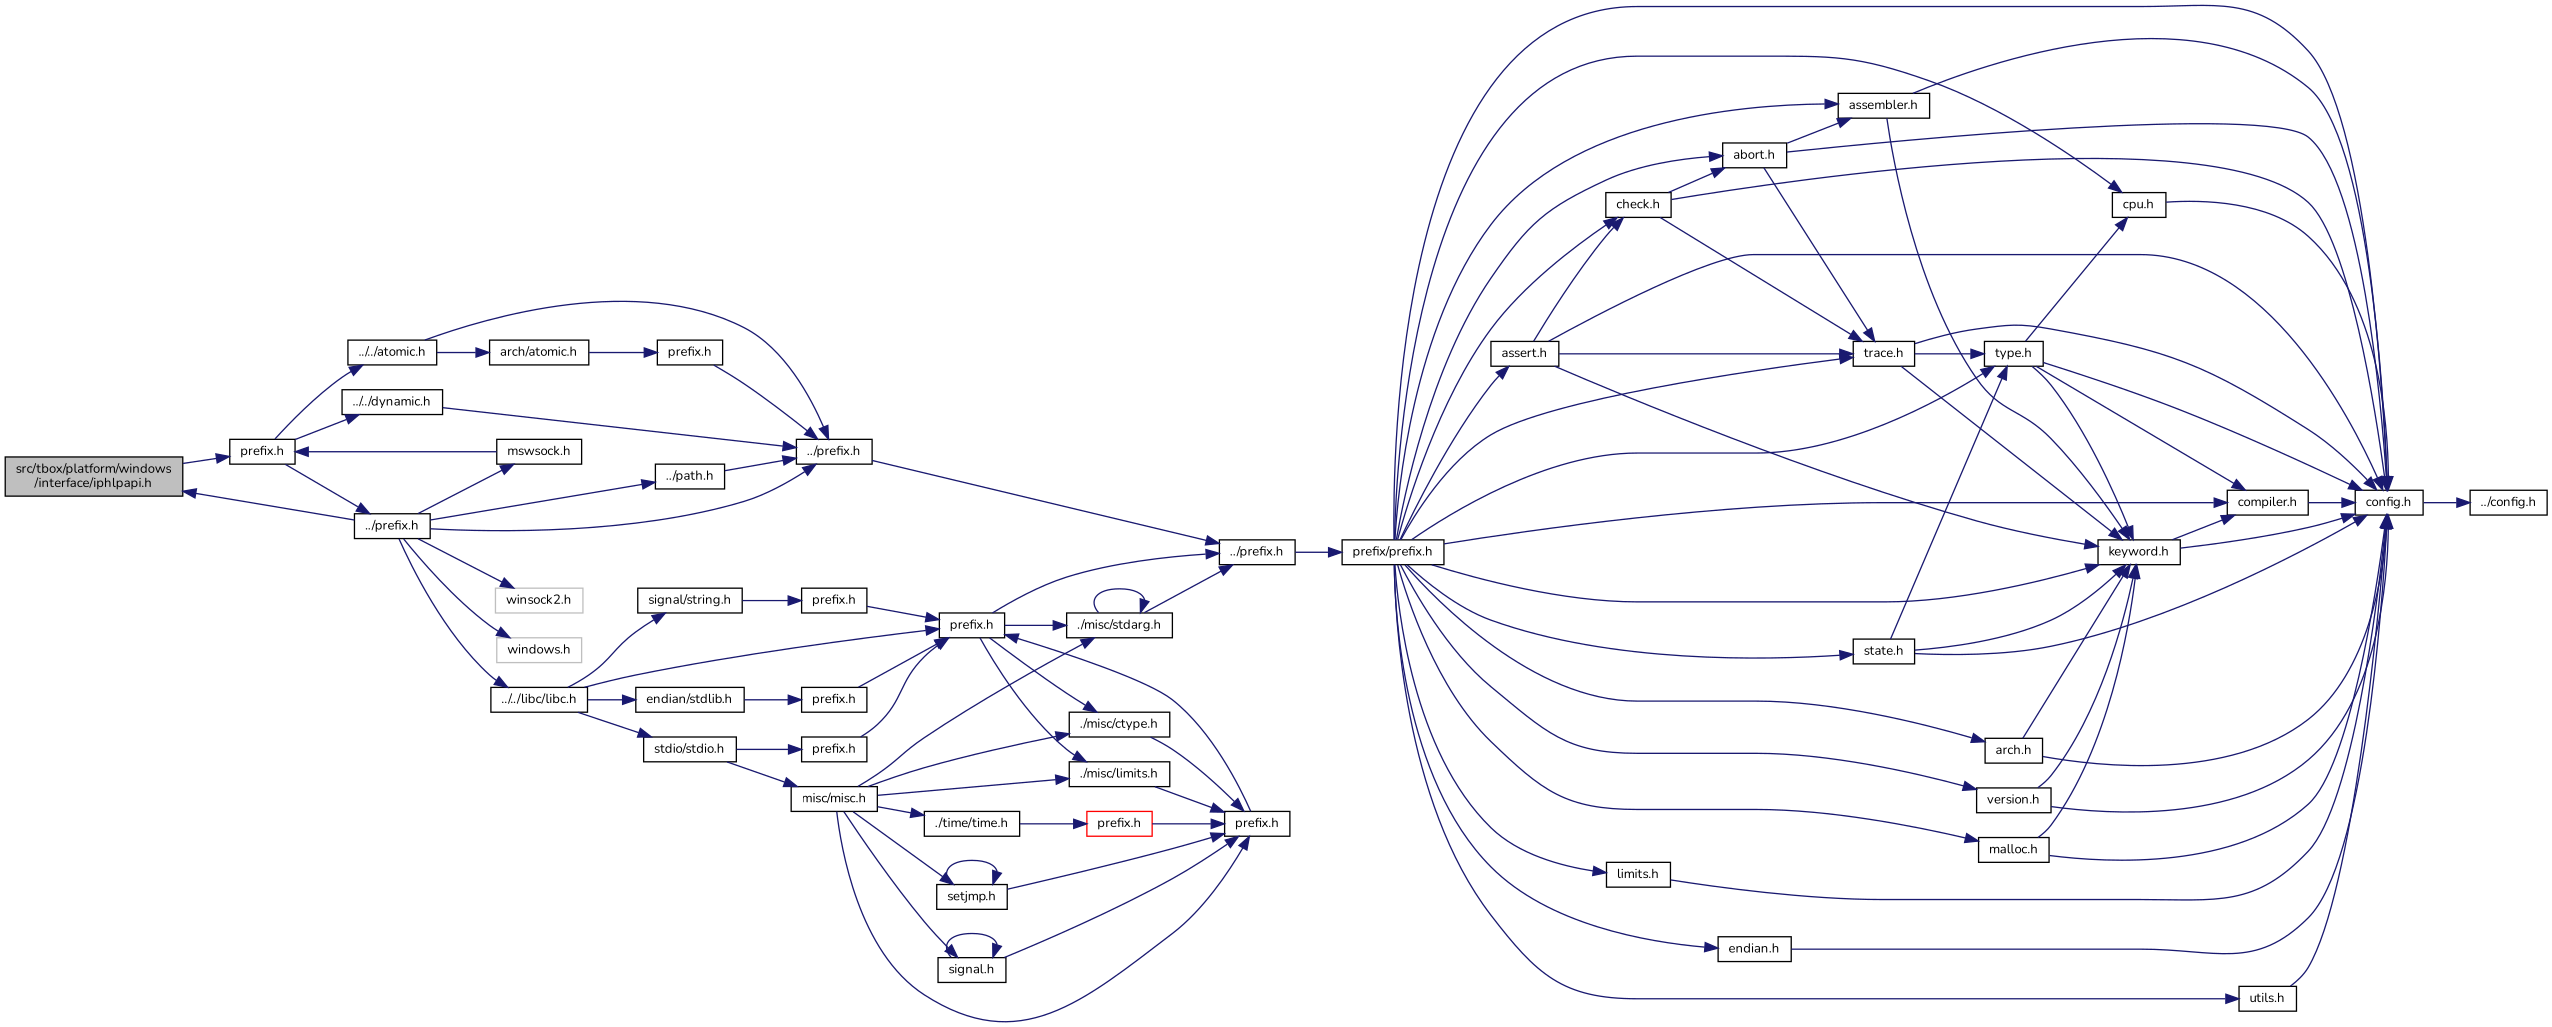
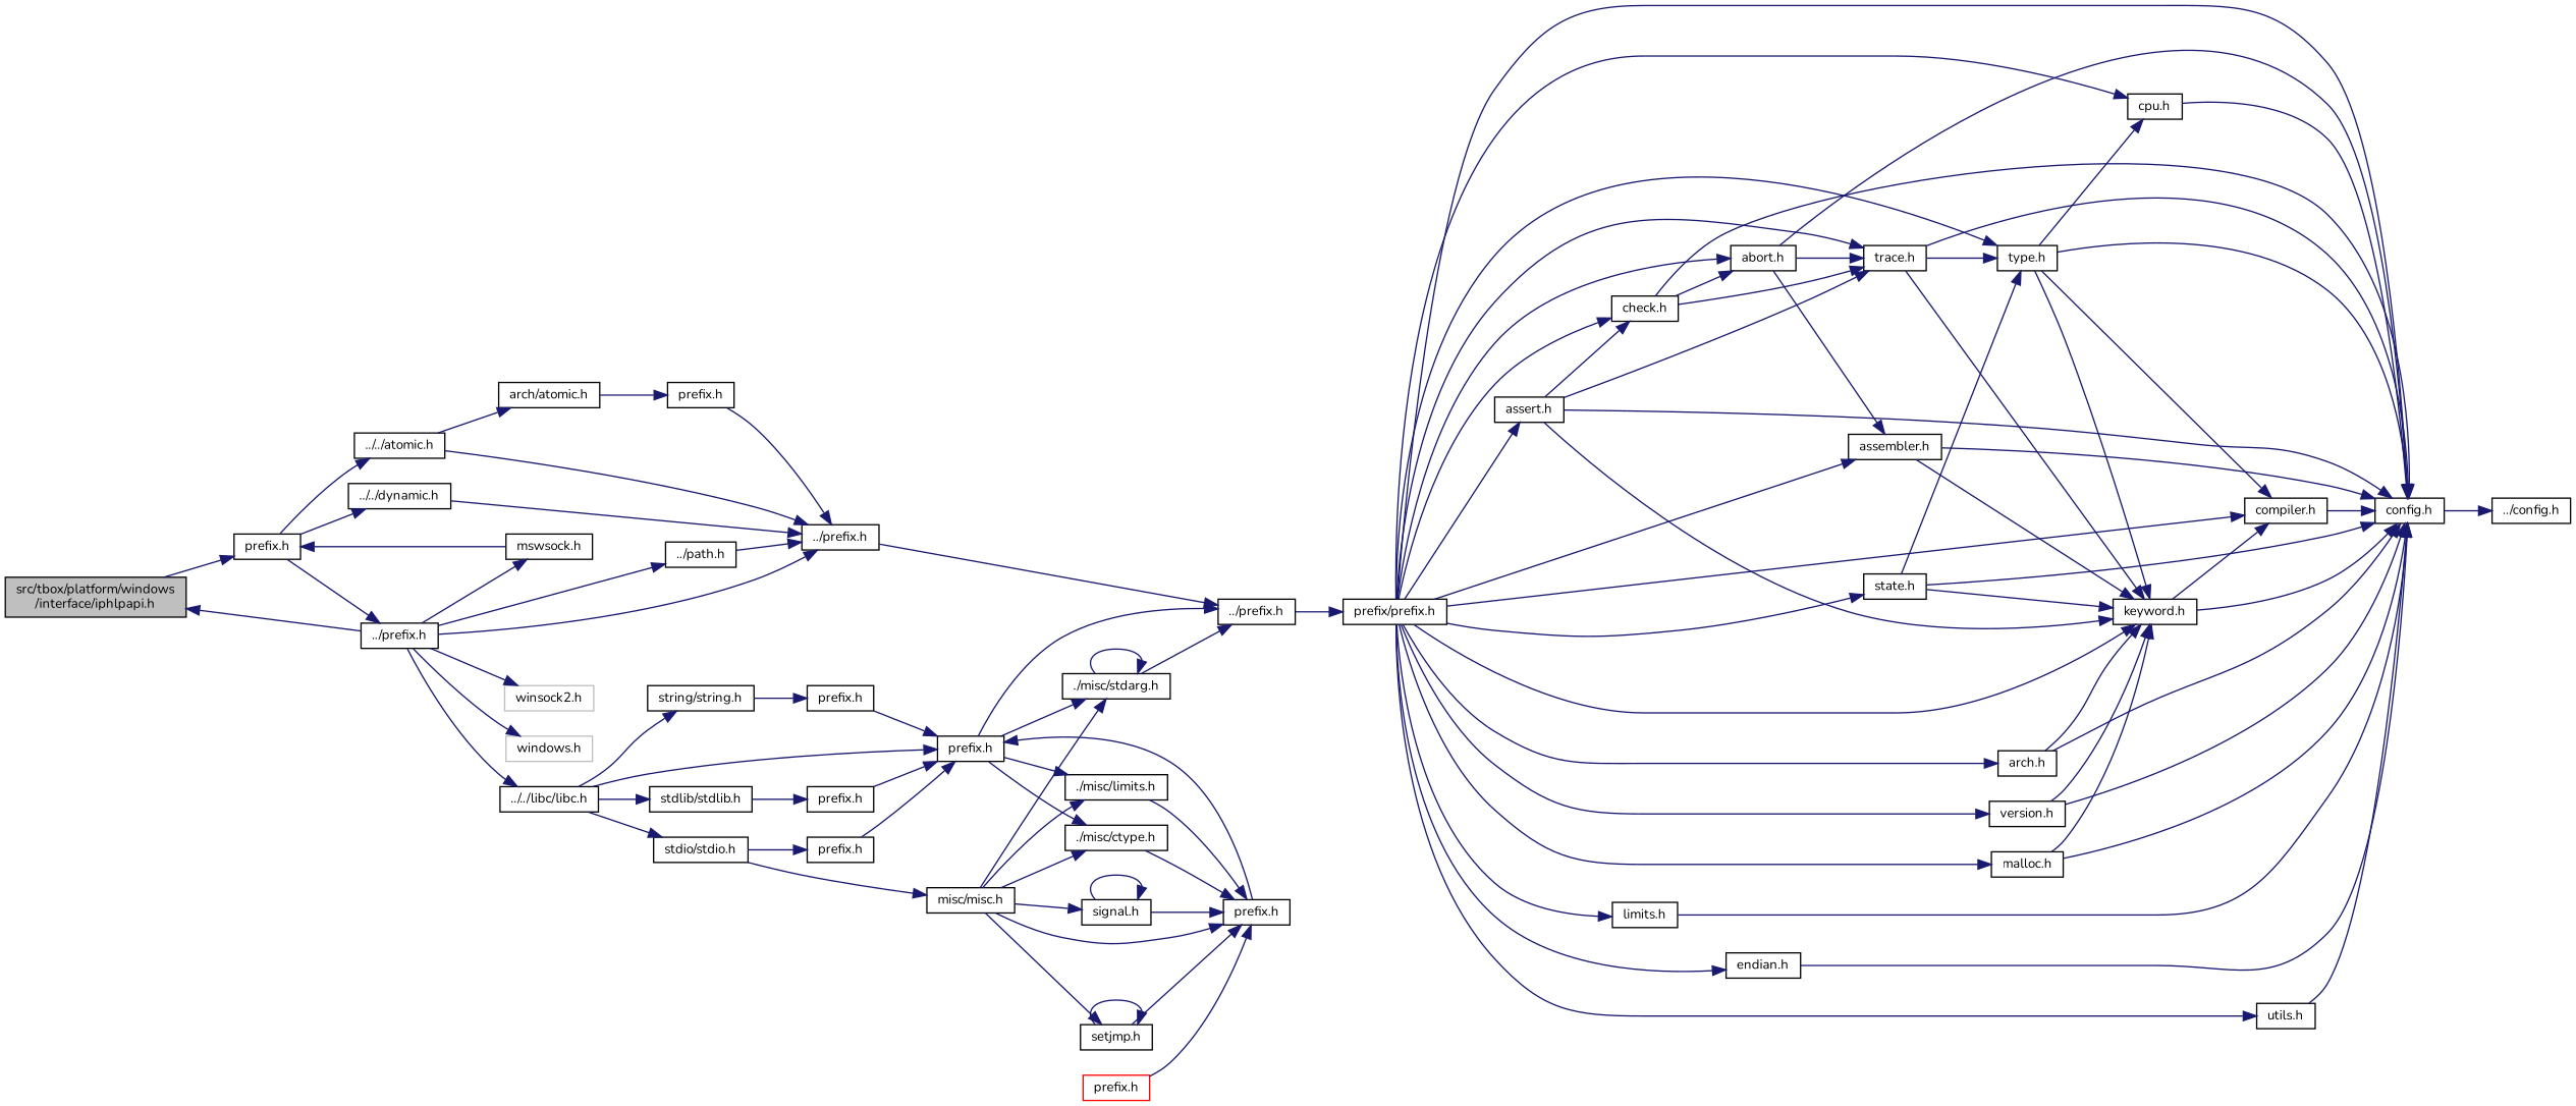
  digraph {
    fontname=Nunito
    rankdir=LR
    node [color=black fillcolor=white fontname=Nunito fontsize=10 shape=record style=filled]
    edge [color=midnightblue fontname=Nunito fontsize=10 labelfontname=CourierNew labelfontsize=10 style=solid]
    n1 [fillcolor=grey75 fontcolor=black height=0.2 label="src/tbox/platform/windows\l/interface/iphlpapi.h" width=0.4]
    n2 [height=0.2 label="prefix.h" width=0.4]
    n3 [height=0.2 label="../prefix.h" width=0.4]
    n4 [height=0.2 label="../../atomic.h" width=0.4]
    n5 [height=0.2 label="../../dynamic.h" width=0.4]
    n6 [height=0.2 label="../prefix.h" width=0.4]
    n7 [height=0.2 label="../path.h" width=0.4]
    n8 [height=0.2 label="../../libc/libc.h" width=0.4]
    n9 [color=grey75 height=0.2 label="winsock2.h" width=0.4]
    n10 [height=0.2 label="mswsock.h" width=0.4]
    n11 [color=grey75 height=0.2 label="windows.h" width=0.4]
    n12 [height=0.2 label="arch/atomic.h" width=0.4]
    n13 [height=0.2 label="../prefix.h" width=0.4]
    n14 [height=0.2 label="prefix.h" width=0.4]
    n15 [height=0.2 label="stdio/stdio.h" width=0.4]
-   n16 [height=0.2 label="endian/stdlib.h" width=0.4]
-   n17 [height=0.2 label="signal/string.h" width=0.4]
+   n16 [height=0.2 label="stdlib/stdlib.h" width=0.4]
+   n17 [height=0.2 label="string/string.h" width=0.4]
    n18 [height=0.2 label="prefix/prefix.h" width=0.4]
    n19 [height=0.2 label="config.h" width=0.4]
    n20 [height=0.2 label="cpu.h" width=0.4]
    n21 [height=0.2 label="arch.h" width=0.4]
    n22 [height=0.2 label="keyword.h" width=0.4]
    n23 [height=0.2 label="compiler.h" width=0.4]
    n24 [height=0.2 label="type.h" width=0.4]
    n25 [height=0.2 label="limits.h" width=0.4]
    n26 [height=0.2 label="endian.h" width=0.4]
    n27 [height=0.2 label="version.h" width=0.4]
    n28 [height=0.2 label="assembler.h" width=0.4]
    n29 [height=0.2 label="trace.h" width=0.4]
    n30 [height=0.2 label="abort.h" width=0.4]
    n31 [height=0.2 label="check.h" width=0.4]
    n32 [height=0.2 label="assert.h" width=0.4]
    n33 [height=0.2 label="malloc.h" width=0.4]
    n34 [height=0.2 label="utils.h" width=0.4]
    n35 [height=0.2 label="state.h" width=0.4]
    n36 [height=0.2 label="../config.h" width=0.4]
    n37 [height=0.2 label="./misc/ctype.h" width=0.4]
    n38 [height=0.2 label="./misc/limits.h" width=0.4]
    n39 [height=0.2 label="./misc/stdarg.h" width=0.4]
    n40 [height=0.2 label="misc/misc.h" width=0.4]
    n41 [height=0.2 label="prefix.h" width=0.4]
    n42 [height=0.2 label="setjmp.h" width=0.4]
    n43 [height=0.2 label="signal.h" width=0.4]
-   n44 [height=0.2 label="./time/time.h" width=0.4]
    n45 [height=0.2 label="prefix.h" width=0.4]
    n46 [height=0.2 label="prefix.h" width=0.4]
    n47 [height=0.2 label="prefix.h" width=0.4]
    n48 [color=red height=0.2 label="prefix.h" width=0.4]
    n49 [height=0.2 label="prefix.h" width=0.4]
    n1 -> n2
    n2 -> n3
    n2 -> n4
    n2 -> n5
    n3 -> n1
    n3 -> n6
    n3 -> n7
    n3 -> n8
    n3 -> n9
    n3 -> n10
    n3 -> n11
    n4 -> n6
    n4 -> n12
    n5 -> n6
    n6 -> n13
    n7 -> n6
    n8 -> n14
    n8 -> n15
    n8 -> n16
    n8 -> n17
    n10 -> n2
    n12 -> n49
    n13 -> n18
    n14 -> n13
    n14 -> n37
    n14 -> n38
    n14 -> n39
    n15 -> n40
    n15 -> n45
    n16 -> n46
    n17 -> n47
    n18 -> n19
    n18 -> n20
    n18 -> n21
    n18 -> n22
    n18 -> n23
    n18 -> n24
    n18 -> n25
    n18 -> n26
    n18 -> n27
    n18 -> n28
    n18 -> n29
    n18 -> n30
    n18 -> n31
    n18 -> n32
    n18 -> n33
    n18 -> n34
    n18 -> n35
    n19 -> n36
    n20 -> n19
    n21 -> n19
    n21 -> n22
    n22 -> n19
    n22 -> n23
    n23 -> n19
    n24 -> n19
    n24 -> n20
    n24 -> n22
    n24 -> n23
    n25 -> n19
    n26 -> n19
    n27 -> n19
    n27 -> n22
    n28 -> n19
    n28 -> n22
    n29 -> n19
    n29 -> n22
    n29 -> n24
    n30 -> n19
    n30 -> n28
    n30 -> n29
    n31 -> n19
    n31 -> n29
    n31 -> n30
    n32 -> n19
    n32 -> n22
    n32 -> n29
    n32 -> n31
    n33 -> n19
    n33 -> n22
    n34 -> n19
    n35 -> n19
    n35 -> n22
    n35 -> n24
    n37 -> n41
    n38 -> n41
    n39 -> n13
    n39 -> n39
    n40 -> n37
    n40 -> n38
    n40 -> n39
    n40 -> n41
    n40 -> n42
    n40 -> n43
-   n40 -> n44
    n41 -> n14
    n42 -> n41
    n42 -> n42
    n43 -> n41
    n43 -> n43
-   n44 -> n48
    n45 -> n14
    n46 -> n14
    n47 -> n14
    n48 -> n41
    n49 -> n6
  }
